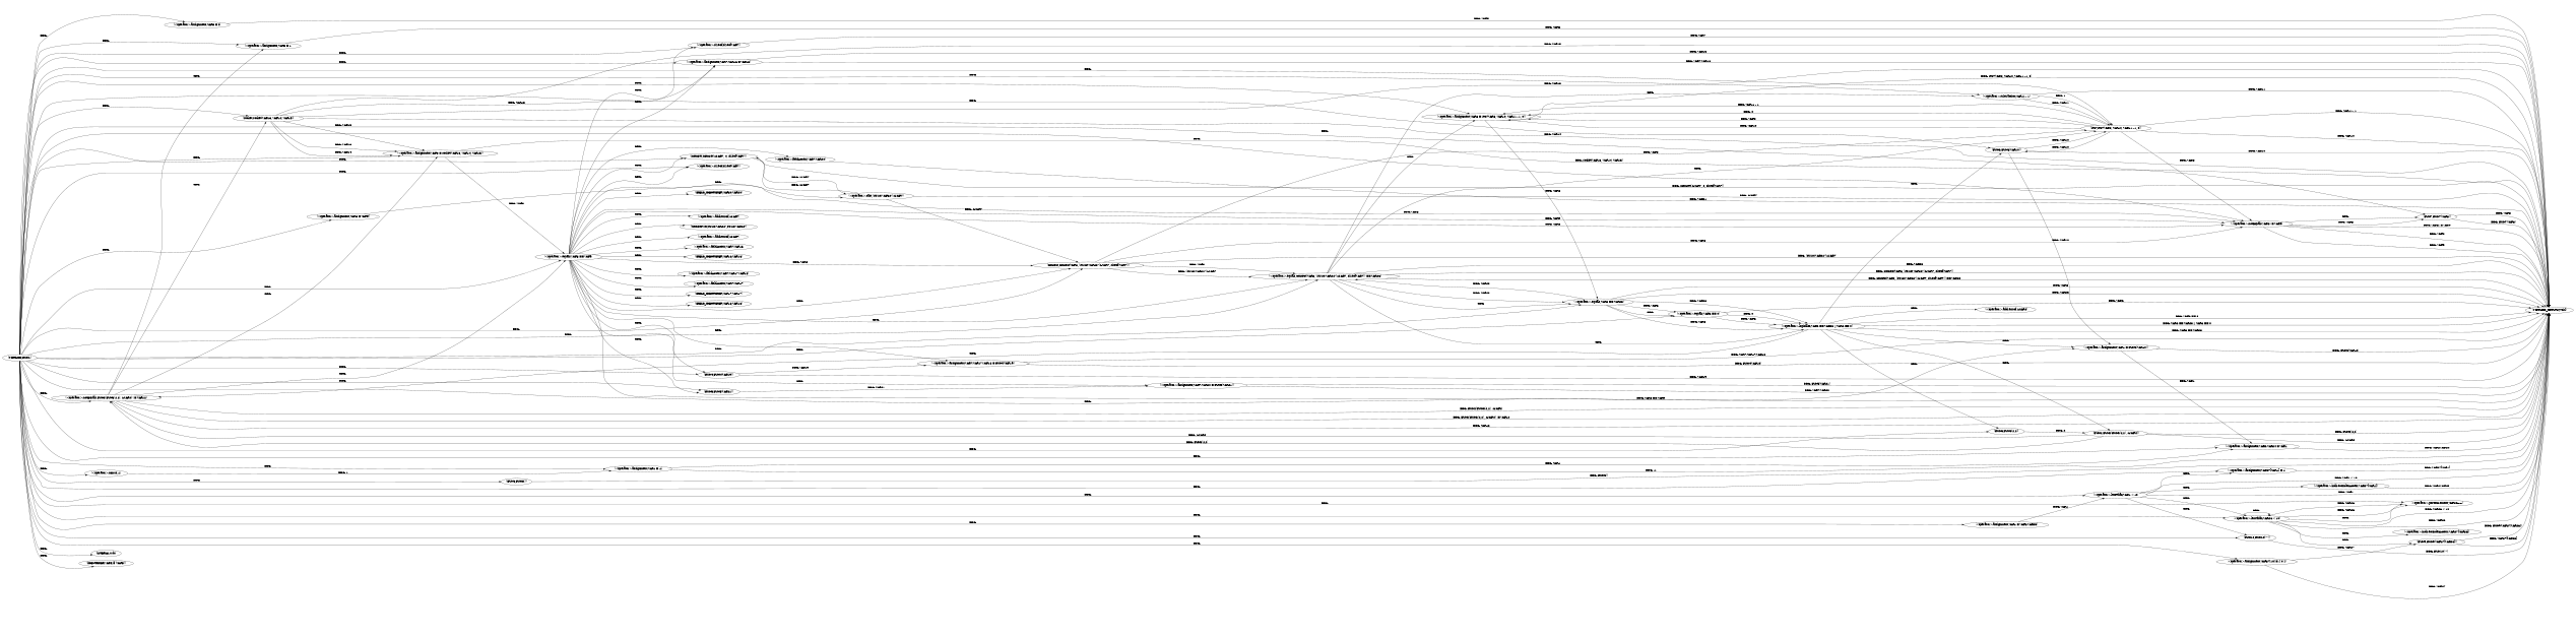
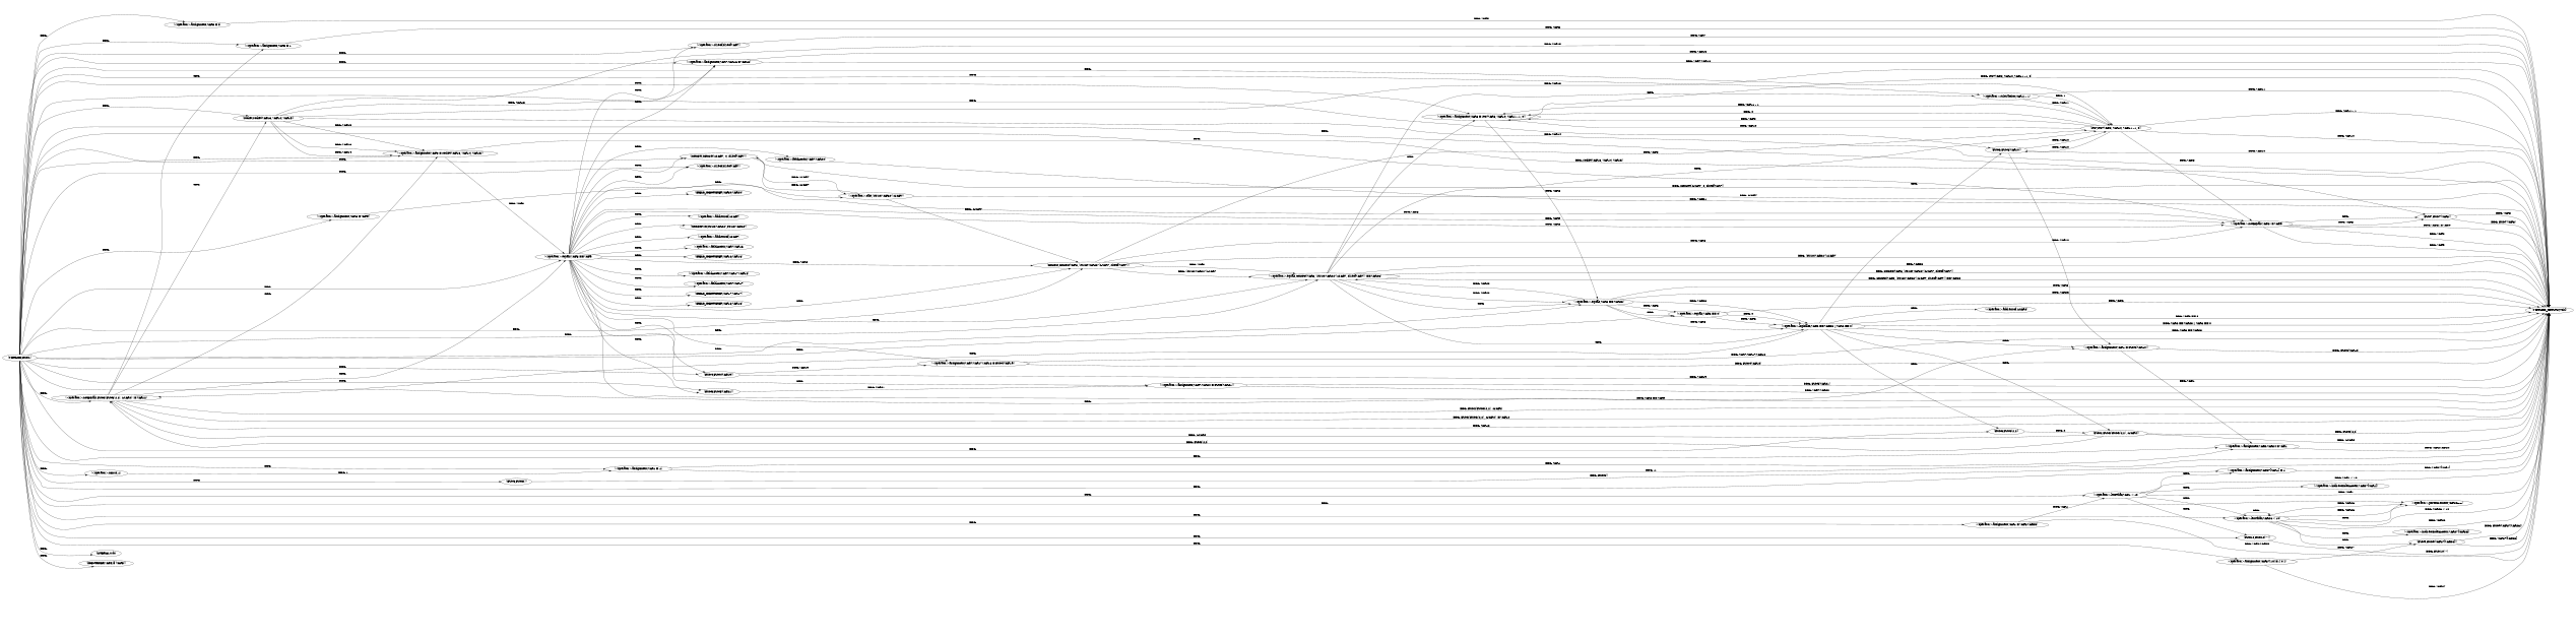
  digraph {
    rankdir=LR
    n1 [label="(METHOD,FUN1)"]
    n2 [label="(<operator>.assignment,VAR1 = -1)"]
    n3 [label="(<operator>.minus,-1)"]
    n4 [label="(<operator>.assignment,VAR5 = 0)"]
    n5 [label="(<operator>.assignment,VAR8 = VAR9)"]
    n6 [label="(<operator>.notEquals,FUN2(FUN3(2,2), &VAR4) != VAR12)"]
    n7 [label="(FUN3,FUN3(2,2))"]
    n8 [label="(<operator>.assignment,VAR5 = 1)"]
    n9 [label="(<operator>.assignment,VAR8 = socket(VAR13, VAR14, VAR15))"]
    n10 [label="(socket,socket(VAR13, VAR14, VAR15))"]
    n11 [label="(<operator>.equals,VAR8 == VAR9)"]
    n12 [label="(memset,memset(&VAR7, 0, sizeof(VAR7)))"]
    n13 [label="(<operator>.sizeOf,sizeof(VAR7))"]
    n14 [label="(<operator>.assignment,VAR7.VAR16 = VAR13)"]
    n15 [label="(FUN4,FUN4(VAR19))"]
    n16 [label="(FUN5,FUN5(VAR21))"]
    n17 [label="(<operator>.equals,connect(VAR8, (struct VAR22*)&VAR7, sizeof(VAR7)) == VAR23)"]
    n18 [label="(connect,connect(VAR8, (struct VAR22*)&VAR7, sizeof(VAR7)))"]
    n19 [label="(<operator>.sizeOf,sizeof(VAR7))"]
    n20 [label="(<operator>.assignment,VAR6 = recv(VAR8, VAR10, VAR11 - 1, 0))"]
    n21 [label="(recv,recv(VAR8, VAR10, VAR11 - 1, 0))"]
    n22 [label="(<operator>.subtraction,VAR11 - 1)"]
    n23 [label="(<operator>.equals,VAR6 == VAR23)"]
    n24 [label="(<operator>.equals,VAR6 == 0)"]
    n25 [label="(<operator>.assignment,VAR1 = FUN6(VAR10))"]
    n26 [label="(FUN6,FUN6(VAR10))"]
    n27 [label="(LITERAL,0,do)"]
    n28 [label="(<operator>.notEquals,VAR8 != VAR9)"]
    n29 [label="(FUN7,FUN7(VAR8))"]
    n30 [label="(IDENTIFIER,VAR5,if (VAR5))"]
    n31 [label="(FUN8,FUN8())"]
    n32 [label="(<operator>.assignment,VAR2.VAR24 = VAR1)"]
    n33 [label="(<operator>.assignment,VAR1 = VAR2.VAR25)"]
    n34 [label="(<operator>.assignment,VAR27[10] = { 0 })"]
    n35 [label="(<operator>.lessThan,VAR1 < 10)"]
    n36 [label="(<operator>.assignment,VAR27[VAR1] = 1)"]
    n37 [label="(<operator>.lessThan,VAR26 < 10)"]
    n38 [label="(<operator>.postIncrement,VAR26++)"]
    n39 [label="(FUN10,FUN10(\"\"))"]
    n40 [label="(METHOD_RETURN,void)"]
    n41 [label="(FUN2,FUN2(FUN3(2,2), &VAR4))"]
    n42 [label="(<operator>.assignment,VAR7.VAR17.VAR18 = FUN4(VAR19))"]
    n43 [label="(<operator>.assignment,VAR7.VAR20 = FUN5(VAR21))"]
    n44 [label="(<operator>.cast,(struct VAR22*)&VAR7)"]
    n45 [label="(<operator>.addressOf,&VAR7)"]
    n46 [label="(<operator>.fieldAccess,VAR7.VAR16)"]
    n47 [label="(FIELD_IDENTIFIER,VAR16,VAR16)"]
    n48 [label="(<operator>.fieldAccess,VAR7.VAR17.VAR18)"]
    n49 [label="(<operator>.fieldAccess,VAR7.VAR17)"]
    n50 [label="(FIELD_IDENTIFIER,VAR17,VAR17)"]
    n51 [label="(FIELD_IDENTIFIER,VAR18,VAR18)"]
    n52 [label="(<operator>.fieldAccess,VAR7.VAR20)"]
    n53 [label="(FIELD_IDENTIFIER,VAR20,VAR20)"]
    n54 [label="(UNKNOWN,struct VAR22*,struct VAR22*)"]
    n55 [label="(<operator>.addressOf,&VAR7)"]
    n56 [label="(<operator>.logicalOr,VAR6 == VAR23 || VAR6 == 0)"]
    n57 [label="(FUN9,FUN9(VAR27[VAR26]))"]
    n58 [label="(<operator>.indirectIndexAccess,VAR27[VAR1])"]
    n59 [label="(<operator>.indirectIndexAccess,VAR27[VAR26])"]
    n60 [label="(<operator>.addressOf,&VAR4)"]
    n1 -> n2 [label="DDG: "]
    n1 -> n3 [label="DDG: "]
    n1 -> n4 [label="DDG: "]
    n1 -> n5 [label="DDG: "]
    n1 -> n6 [label="DDG: "]
    n1 -> n7 [label="DDG: "]
    n1 -> n8 [label="DDG: "]
    n1 -> n9 [label="DDG: "]
    n1 -> n10 [label="DDG: "]
    n1 -> n11 [label="DDG: "]
    n1 -> n12 [label="DDG: "]
    n1 -> n13 [label="DDG: "]
    n1 -> n14 [label="DDG: "]
    n1 -> n15 [label="DDG: "]
    n1 -> n16 [label="DDG: "]
    n1 -> n17 [label="DDG: "]
    n1 -> n18 [label="DDG: "]
    n1 -> n19 [label="DDG: "]
    n1 -> n20 [label="DDG: "]
    n1 -> n21 [label="DDG: "]
    n1 -> n22 [label="DDG: "]
    n1 -> n23 [label="DDG: "]
    n1 -> n24 [label="DDG: "]
    n1 -> n25 [label="DDG: "]
    n1 -> n26 [label="DDG: "]
    n1 -> n27 [label="DDG: "]
    n1 -> n28 [label="DDG: "]
    n1 -> n29 [label="DDG: "]
    n1 -> n30 [label="DDG: "]
    n1 -> n31 [label="DDG: "]
    n1 -> n32 [label="DDG: "]
    n1 -> n33 [label="DDG: "]
    n1 -> n34 [label="DDG: "]
    n1 -> n35 [label="DDG: "]
    n1 -> n36 [label="DDG: "]
    n1 -> n37 [label="DDG: "]
    n1 -> n38 [label="DDG: "]
    n1 -> n39 [label="DDG: "]
    n2 -> n32 [label="DDG: VAR1"]
    n2 -> n40 [label="DDG: -1"]
    n3 -> n2 [label="DDG: 1"]
    n4 -> n40 [label="DDG: VAR5"]
    n5 -> n28 [label="DDG: VAR8"]
    n6 -> n8 [label="CDG: "]
    n6 -> n9 [label="CDG: "]
    n6 -> n10 [label="CDG: "]
    n6 -> n11 [label="CDG: "]
    n6 -> n40 [label="DDG: FUN2(FUN3(2,2), &VAR4)"]
    n6 -> n40 [label="DDG: FUN2(FUN3(2,2), &VAR4) != VAR12"]
    n6 -> n40 [label="DDG: VAR12"]
    n7 -> n41 [label="DDG: 2"]
    n8 -> n40 [label="DDG: VAR5"]
    n9 -> n11 [label="DDG: VAR8"]
    n9 -> n40 [label="DDG: socket(VAR13, VAR14, VAR15)"]
    n10 -> n9 [label="DDG: VAR13"]
    n10 -> n9 [label="DDG: VAR14"]
    n10 -> n9 [label="DDG: VAR15"]
    n10 -> n14 [label="DDG: VAR13"]
    n10 -> n40 [label="DDG: VAR15"]
    n10 -> n40 [label="DDG: VAR14"]
    n10 -> n40 [label="DDG: VAR13"]
    n11 -> n12 [label="CDG: "]
    n11 -> n13 [label="CDG: "]
    n11 -> n14 [label="CDG: "]
    n11 -> n15 [label="CDG: "]
    n11 -> n16 [label="CDG: "]
    n11 -> n17 [label="CDG: "]
    n11 -> n18 [label="DDG: VAR8"]
    n11 -> n18 [label="CDG: "]
    n11 -> n19 [label="CDG: "]
    n11 -> n28 [label="DDG: VAR8"]
    n11 -> n28 [label="DDG: VAR9"]
    n11 -> n40 [label="DDG: VAR8 == VAR9"]
    n11 -> n42 [label="CDG: "]
    n11 -> n43 [label="CDG: "]
    n11 -> n44 [label="CDG: "]
    n11 -> n45 [label="CDG: "]
    n11 -> n46 [label="CDG: "]
    n11 -> n47 [label="CDG: "]
    n11 -> n48 [label="CDG: "]
    n11 -> n49 [label="CDG: "]
    n11 -> n50 [label="CDG: "]
    n11 -> n51 [label="CDG: "]
    n11 -> n52 [label="CDG: "]
    n11 -> n53 [label="CDG: "]
    n11 -> n54 [label="CDG: "]
    n11 -> n55 [label="CDG: "]
    n12 -> n40 [label="DDG: memset(&VAR7, 0, sizeof(VAR7))"]
    n12 -> n44 [label="DDG: &VAR7"]
    n14 -> n40 [label="DDG: VAR13"]
    n14 -> n40 [label="DDG: VAR7.VAR16"]
    n15 -> n40 [label="DDG: VAR19"]
    n15 -> n42 [label="DDG: VAR19"]
    n16 -> n43 [label="DDG: VAR21"]
    n17 -> n20 [label="CDG: "]
    n17 -> n21 [label="CDG: "]
    n17 -> n22 [label="CDG: "]
    n17 -> n23 [label="DDG: VAR23"]
    n17 -> n23 [label="CDG: "]
    n17 -> n40 [label="DDG: VAR23"]
    n17 -> n40 [label="DDG: connect(VAR8, (struct VAR22*)&VAR7, sizeof(VAR7))"]
    n17 -> n40 [label="DDG: connect(VAR8, (struct VAR22*)&VAR7, sizeof(VAR7)) == VAR23"]
    n17 -> n56 [label="CDG: "]
    n18 -> n17 [label="DDG: VAR8"]
    n18 -> n17 [label="DDG: (struct VAR22*)&VAR7"]
    n18 -> n21 [label="DDG: VAR8"]
    n18 -> n28 [label="DDG: VAR8"]
    n18 -> n40 [label="DDG: (struct VAR22*)&VAR7"]
    n19 -> n40 [label="DDG: VAR7"]
    n20 -> n23 [label="DDG: VAR6"]
    n20 -> n40 [label="DDG: recv(VAR8, VAR10, VAR11 - 1, 0)"]
    n21 -> n20 [label="DDG: VAR8"]
    n21 -> n20 [label="DDG: VAR10"]
    n21 -> n20 [label="DDG: VAR11 - 1"]
    n21 -> n20 [label="DDG: 0"]
    n21 -> n26 [label="DDG: VAR10"]
    n21 -> n28 [label="DDG: VAR8"]
    n21 -> n40 [label="DDG: VAR10"]
    n21 -> n40 [label="DDG: VAR11 - 1"]
    n22 -> n21 [label="DDG: VAR11"]
    n22 -> n21 [label="DDG: 1"]
    n22 -> n40 [label="DDG: VAR11"]
    n23 -> n17 [label="DDG: VAR23"]
    n23 -> n24 [label="DDG: VAR6"]
    n23 -> n24 [label="CDG: "]
    n23 -> n40 [label="DDG: VAR23"]
    n23 -> n40 [label="DDG: VAR6"]
    n23 -> n56 [label="DDG: VAR6"]
    n23 -> n56 [label="DDG: VAR23"]
    n24 -> n40 [label="DDG: VAR6"]
    n24 -> n56 [label="DDG: VAR6"]
    n24 -> n56 [label="DDG: 0"]
    n25 -> n32 [label="DDG: VAR1"]
    n25 -> n40 [label="DDG: FUN6(VAR10)"]
    n26 -> n21 [label="DDG: VAR10"]
    n26 -> n25 [label="DDG: VAR10"]
    n26 -> n40 [label="DDG: VAR10"]
    n28 -> n29 [label="DDG: VAR8"]
    n28 -> n29 [label="CDG: "]
    n28 -> n40 [label="DDG: VAR8 != VAR9"]
    n28 -> n40 [label="DDG: VAR9"]
    n28 -> n40 [label="DDG: VAR8"]
    n29 -> n40 [label="DDG: FUN7(VAR8)"]
    n29 -> n40 [label="DDG: VAR8"]
    n31 -> n40 [label="DDG: FUN8()"]
    n32 -> n40 [label="DDG: VAR2.VAR24"]
    n33 -> n35 [label="DDG: VAR1"]
-   n58 -> n40 [label="DDG: VAR2.VAR25"]
+   n33 -> n40 [label="DDG: VAR2.VAR25"]
    n34 -> n40 [label="DDG: VAR27"]
    n34 -> n57 [label="DDG: VAR27"]
    n35 -> n36 [label="CDG: "]
    n35 -> n37 [label="CDG: "]
    n35 -> n39 [label="CDG: "]
    n35 -> n40 [label="DDG: VAR1"]
    n35 -> n40 [label="DDG: VAR1 < 10"]
    n35 -> n58 [label="CDG: "]
    n36 -> n40 [label="DDG: VAR27[VAR1]"]
    n37 -> n37 [label="CDG: "]
    n37 -> n38 [label="DDG: VAR26"]
    n37 -> n38 [label="CDG: "]
    n37 -> n40 [label="DDG: VAR26 < 10"]
    n37 -> n40 [label="DDG: VAR26"]
    n37 -> n57 [label="CDG: "]
    n37 -> n59 [label="CDG: "]
    n38 -> n37 [label="DDG: VAR26"]
    n39 -> n40 [label="DDG: FUN10(\"\")"]
    n41 -> n6 [label="DDG: FUN3(2,2)"]
    n41 -> n6 [label="DDG: &VAR4"]
    n41 -> n40 [label="DDG: FUN3(2,2)"]
    n41 -> n40 [label="DDG: &VAR4"]
    n42 -> n40 [label="DDG: FUN4(VAR19)"]
    n42 -> n40 [label="DDG: VAR7.VAR17.VAR18"]
    n43 -> n40 [label="DDG: FUN5(VAR21)"]
    n43 -> n40 [label="DDG: VAR7.VAR20"]
    n44 -> n12 [label="DDG: &VAR7"]
    n44 -> n18 [label="DDG: &VAR7"]
    n44 -> n40 [label="DDG: &VAR7"]
    n52 -> n40 [label="DDG: VAR21"]
    n56 -> n6 [label="CDG: "]
    n56 -> n7 [label="CDG: "]
    n56 -> n25 [label="CDG: "]
    n56 -> n26 [label="CDG: "]
    n56 -> n40 [label="DDG: VAR6 == 0"]
    n56 -> n40 [label="DDG: VAR6 == VAR23 || VAR6 == 0"]
    n56 -> n40 [label="DDG: VAR6 == VAR23"]
    n56 -> n41 [label="CDG: "]
    n56 -> n60 [label="CDG: "]
    n57 -> n40 [label="DDG: FUN9(VAR27[VAR26])"]
    n57 -> n40 [label="DDG: VAR27[VAR26]"]
  }
